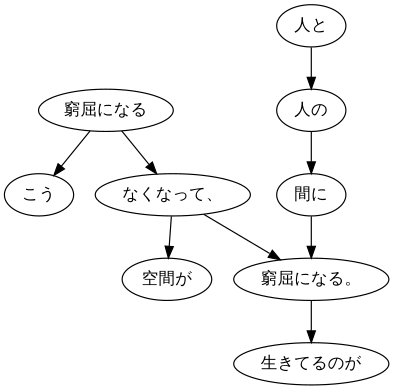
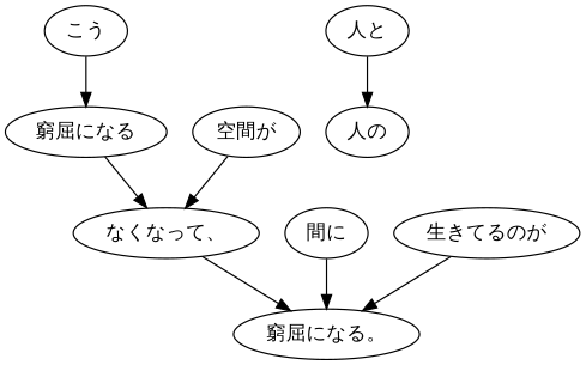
  digraph {
    fontname="Liberation Sans"
    node [fontname="Liberation Sans"]
    edge [fontname="Liberation Sans"]
    n1 [label="こう"]
    n2 [label="窮屈になる"]
    n3 [label="なくなって、"]
    n4 [label="窮屈になる。"]
    n5 [label="人と"]
    n6 [label="人の"]
    n7 [label="間に"]
    n8 [label="空間が"]
    n9 [label="生きてるのが"]
-   n2 -> n1
+   n1 -> n2
    n2 -> n3
    n3 -> n4
    n5 -> n6
-   n6 -> n7
    n7 -> n4
-   n3 -> n8
-   n4 -> n9
+   n8 -> n3
+   n9 -> n4
  }
